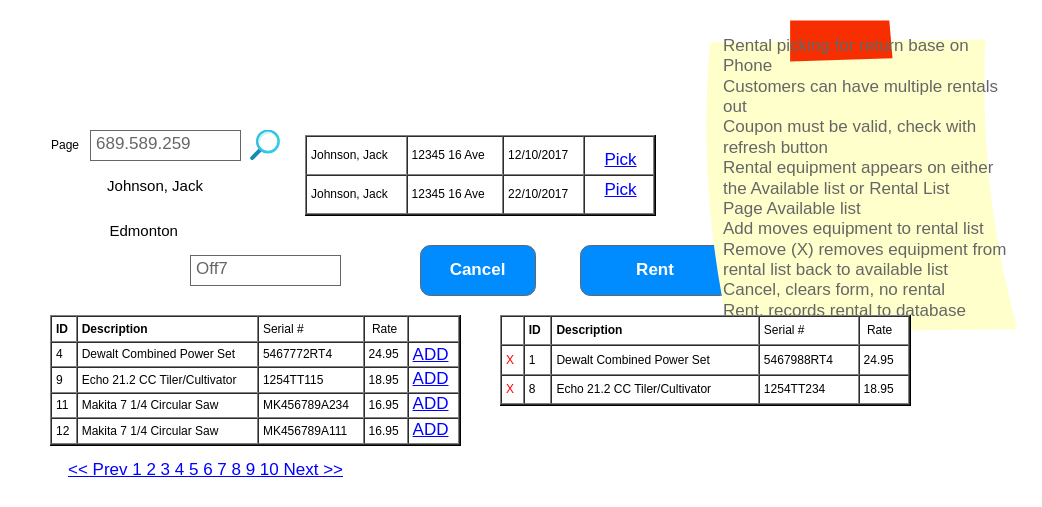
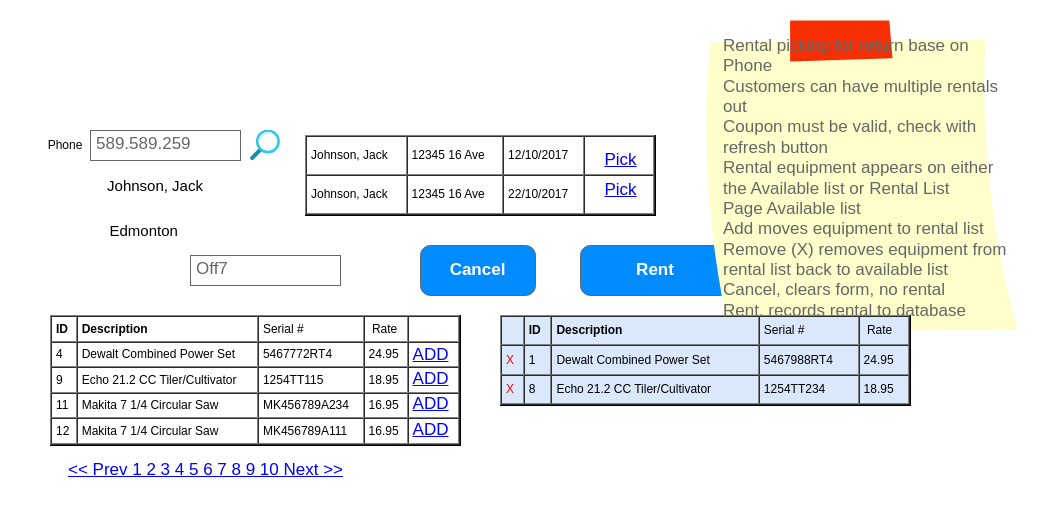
  <mxCell id="0" />
  <mxCell id="1" parent="0" />
- <mxCell id="2" value="689.589.259" style="strokeWidth=1;shadow=0;dashed=0;align=center;html=1;shape=mxgraph.mockup.text.textBox;fontColor=#666666;align=left;fontSize=17;spacingLeft=4;spacingTop=-3;strokeColor=#666666;mainText=" parent="1" vertex="1"><mxGeometry x="90" y="130" width="150" height="30" as="geometry" /></mxCell>
+ <mxCell id="2" value="589.589.259" style="strokeWidth=1;shadow=0;dashed=0;align=center;html=1;shape=mxgraph.mockup.text.textBox;fontColor=#666666;align=left;fontSize=17;spacingLeft=4;spacingTop=-3;strokeColor=#666666;mainText=" parent="1" vertex="1"><mxGeometry x="90" y="130" width="150" height="30" as="geometry" /></mxCell>
  <mxCell id="3" value="&lt;table cellpadding=&quot;4&quot; cellspacing=&quot;0&quot; border=&quot;1&quot; style=&quot;font-size: 1em ; width: 100% ; height: 100%&quot;&gt;&lt;tbody&gt;&lt;tr&gt;&lt;td&gt;Johnson, Jack&lt;/td&gt;&lt;td&gt;12345 16 Ave&lt;/td&gt;&lt;td&gt;12/10/2017&lt;br&gt;&lt;/td&gt;&lt;td&gt;&amp;nbsp; &amp;nbsp; &amp;nbsp; &amp;nbsp; &amp;nbsp; &amp;nbsp; &amp;nbsp; &amp;nbsp;&lt;/td&gt;&lt;/tr&gt;&lt;tr&gt;&lt;td&gt;Johnson, Jack&lt;br&gt;&lt;/td&gt;&lt;td&gt;12345 16 Ave&lt;br&gt;&lt;/td&gt;&lt;td&gt;22/10/2017&lt;br&gt;&lt;/td&gt;&lt;td&gt;&lt;br&gt;&lt;/td&gt;&lt;/tr&gt;&lt;/tbody&gt;&lt;/table&gt; " style="verticalAlign=top;align=left;overflow=fill;fontSize=12;fontFamily=Helvetica;html=1" parent="1" vertex="1"><mxGeometry x="305" y="135" width="350" height="80" as="geometry" /></mxCell>
  <mxCell id="4" value="Pick" style="shape=rectangle;strokeColor=none;fillColor=none;linkText=;fontSize=17;fontColor=#0000ff;fontStyle=4;html=1;align=center;" parent="1" vertex="1"><mxGeometry x="600" y="145" width="40" height="30" as="geometry" /></mxCell>
  <mxCell id="5" value="Pick" style="shape=rectangle;strokeColor=none;fillColor=none;linkText=;fontSize=17;fontColor=#0000ff;fontStyle=4;html=1;align=center;" parent="1" vertex="1"><mxGeometry x="600" y="175" width="40" height="30" as="geometry" /></mxCell>
  <mxCell id="6" value="Johnson, Jack" style="text;html=1;strokeColor=none;fillColor=none;align=center;verticalAlign=middle;whiteSpace=wrap;rounded=0;fontSize=15;" parent="1" vertex="1"><mxGeometry x="90" y="175" width="130" height="20" as="geometry" /></mxCell>
  <mxCell id="7" value="Edmonton&amp;nbsp; &amp;nbsp;&amp;nbsp;" style="text;html=1;strokeColor=none;fillColor=none;align=center;verticalAlign=middle;whiteSpace=wrap;rounded=0;fontSize=15;" parent="1" vertex="1"><mxGeometry x="97" y="215" width="110" height="30" as="geometry" /></mxCell>
  <mxCell id="8" value="&lt;table cellpadding=&quot;4&quot; cellspacing=&quot;0&quot; border=&quot;1&quot; style=&quot;font-size: 1em ; width: 100% ; height: 100%&quot;&gt;&lt;tbody&gt;&lt;tr&gt;&lt;th&gt;ID&lt;/th&gt;&lt;th&gt;Description&lt;/th&gt;&lt;td&gt;Serial #&lt;/td&gt;&lt;td&gt;&amp;nbsp;Rate&lt;/td&gt;&lt;td&gt;&lt;br&gt;&lt;/td&gt;&lt;/tr&gt;&lt;tr&gt;&lt;td&gt;4&lt;/td&gt;&lt;td&gt;Dewalt Combined Power Set&lt;/td&gt;&lt;td&gt;5467772RT4&lt;/td&gt;&lt;td&gt;24.95&lt;/td&gt;&lt;td&gt;&lt;br&gt;&lt;/td&gt;&lt;/tr&gt;&lt;tr&gt;&lt;td&gt;9&lt;/td&gt;&lt;td&gt;Echo 21.2 CC Tiler/Cultivator&lt;/td&gt;&lt;td&gt;1254TT115&lt;br&gt;&lt;/td&gt;&lt;td&gt;18.95&lt;/td&gt;&lt;td&gt;&amp;nbsp; &amp;nbsp; &amp;nbsp; &amp;nbsp; &amp;nbsp; &amp;nbsp;&lt;/td&gt;&lt;/tr&gt;&lt;tr&gt;&lt;td&gt;11&lt;/td&gt;&lt;td&gt;Makita 7 1/4 Circular Saw&lt;br&gt;&lt;/td&gt;&lt;td&gt;MK456789A234&lt;br&gt;&lt;/td&gt;&lt;td&gt;16.95&lt;/td&gt;&lt;td&gt;&lt;br&gt;&lt;/td&gt;&lt;/tr&gt;&lt;tr&gt;&lt;td&gt;12&lt;/td&gt;&lt;td&gt;Makita 7 1/4 Circular Saw&lt;br&gt;&lt;/td&gt;&lt;td&gt;MK456789A111&lt;br&gt;&lt;/td&gt;&lt;td&gt;16.95&lt;/td&gt;&lt;td&gt;&lt;br&gt;&lt;/td&gt;&lt;/tr&gt;&lt;/tbody&gt;&lt;/table&gt; " style="verticalAlign=top;align=left;overflow=fill;fontSize=12;fontFamily=Helvetica;html=1" parent="1" vertex="1"><mxGeometry x="50" y="315" width="410" height="130" as="geometry" /></mxCell>
  <mxCell id="9" value="Cancel" style="strokeWidth=1;shadow=0;dashed=0;align=center;html=1;shape=mxgraph.mockup.buttons.button;strokeColor=#666666;fontColor=#ffffff;mainText=;buttonStyle=round;fontSize=17;fontStyle=1;fillColor=#008cff;whiteSpace=wrap;" parent="1" vertex="1"><mxGeometry x="420" y="245" width="115" height="50" as="geometry" /></mxCell>
  <mxCell id="10" value="Rent" style="strokeWidth=1;shadow=0;dashed=0;align=center;html=1;shape=mxgraph.mockup.buttons.button;strokeColor=#666666;fontColor=#ffffff;mainText=;buttonStyle=round;fontSize=17;fontStyle=1;fillColor=#008cff;whiteSpace=wrap;" parent="1" vertex="1"><mxGeometry x="580" y="245" width="150" height="50" as="geometry" /></mxCell>
  <mxCell id="11" value="Rental picking for return base on Phone&lt;br&gt;&lt;span&gt;Customers can have multiple rentals out&lt;/span&gt;&lt;br&gt;Coupon must be valid, check with refresh button&lt;br&gt;Rental equipment appears on either the Available list or Rental List&lt;br&gt;Page Available list&lt;br&gt;Add moves equipment to rental list&lt;br&gt;Remove (X) removes equipment from rental list back to available list&lt;br&gt;Cancel, clears form, no rental&lt;br&gt;Rent, records rental to database" style="strokeWidth=1;shadow=0;dashed=0;align=left;html=1;shape=mxgraph.mockup.text.stickyNote2;fontColor=#666666;mainText=;fontSize=17;whiteSpace=wrap;fillColor=#ffffcc;strokeColor=#F62E00;spacingLeft=21;spacingRight=11;" parent="1" vertex="1"><mxGeometry x="700" y="20" width="320" height="315" as="geometry" /></mxCell>
- <mxCell id="12" value="Page" style="text;html=1;strokeColor=none;fillColor=none;align=center;verticalAlign=middle;whiteSpace=wrap;rounded=0;" vertex="1" parent="1"><mxGeometry x="20" y="135" width="90" height="20" as="geometry" /></mxCell>
+ <mxCell id="12" value="Phone" style="text;html=1;strokeColor=none;fillColor=none;align=center;verticalAlign=middle;whiteSpace=wrap;rounded=0;" vertex="1" parent="1"><mxGeometry x="20" y="135" width="90" height="20" as="geometry" /></mxCell>
  <mxCell id="13" value="" style="shape=image;html=1;verticalAlign=top;verticalLabelPosition=bottom;labelBackgroundColor=#ffffff;imageAspect=0;aspect=fixed;image=https://cdn1.iconfinder.com/data/icons/feather-2/24/refresh-cw-128.png;fillColor=#0000FF;gradientColor=none;align=left;" vertex="1" parent="1"><mxGeometry x="370" y="256" width="28" height="28" as="geometry" /></mxCell>
  <mxCell id="14" value="" style="aspect=fixed;html=1;points=[];align=center;image;fontSize=12;image=img/lib/azure2/general/Search.svg;labelBackgroundColor=#ffffff;fillColor=#0000FF;gradientColor=none;" vertex="1" parent="1"><mxGeometry x="250" y="129.53" width="30" height="30.47" as="geometry" /></mxCell>
  <mxCell id="15" value="ADD" style="shape=rectangle;strokeColor=none;fillColor=none;linkText=;fontSize=17;fontColor=#0000ff;fontStyle=4;html=1;align=center;labelBackgroundColor=#ffffff;" vertex="1" parent="1"><mxGeometry x="410" y="340" width="40" height="30" as="geometry" /></mxCell>
  <mxCell id="16" value="ADD" style="shape=rectangle;strokeColor=none;fillColor=none;linkText=;fontSize=17;fontColor=#0000ff;fontStyle=4;html=1;align=center;labelBackgroundColor=#ffffff;" vertex="1" parent="1"><mxGeometry x="410" y="364" width="40" height="30" as="geometry" /></mxCell>
  <mxCell id="17" value="ADD" style="shape=rectangle;strokeColor=none;fillColor=none;linkText=;fontSize=17;fontColor=#0000ff;fontStyle=4;html=1;align=center;labelBackgroundColor=#ffffff;" vertex="1" parent="1"><mxGeometry x="410" y="389" width="40" height="30" as="geometry" /></mxCell>
  <mxCell id="18" value="ADD" style="shape=rectangle;strokeColor=none;fillColor=none;linkText=;fontSize=17;fontColor=#0000ff;fontStyle=4;html=1;align=center;labelBackgroundColor=#ffffff;" vertex="1" parent="1"><mxGeometry x="410" y="415" width="40" height="30" as="geometry" /></mxCell>
  <mxCell id="19" value="&lt;&lt; Prev 1 2 3 4 5 6 7 8 9 10 Next &gt;&gt;" style="strokeWidth=1;shadow=0;dashed=0;align=center;html=1;shape=mxgraph.mockup.navigation.pagination;linkText=;fontSize=17;fontColor=#0000ff;fontStyle=4;labelBackgroundColor=#ffffff;fillColor=#0000FF;gradientColor=none;" vertex="1" parent="1"><mxGeometry x="30" y="455" width="350" height="30" as="geometry" /></mxCell>
  <mxCell id="20" value="Off7" style="strokeWidth=1;shadow=0;dashed=0;align=center;html=1;shape=mxgraph.mockup.text.textBox;fontColor=#666666;align=left;fontSize=17;spacingLeft=4;spacingTop=-3;strokeColor=#666666;mainText=;labelBackgroundColor=#ffffff;gradientColor=none;fillColor=none;" vertex="1" parent="1"><mxGeometry x="190" y="255" width="150" height="30" as="geometry" /></mxCell>
- <mxCell id="21" value="&lt;table cellpadding=&quot;4&quot; cellspacing=&quot;0&quot; border=&quot;1&quot; style=&quot;font-size: 1em ; width: 100% ; height: 100%&quot;&gt;&lt;tbody&gt;&lt;tr&gt;&lt;td&gt;&lt;br&gt;&lt;/td&gt;&lt;th&gt;ID&lt;/th&gt;&lt;th&gt;Description&lt;/th&gt;&lt;td&gt;Serial #&lt;/td&gt;&lt;td&gt;&amp;nbsp;Rate&lt;/td&gt;&lt;/tr&gt;&lt;tr&gt;&lt;td&gt;&lt;font color=&quot;#ff0000&quot;&gt;X&lt;/font&gt;&lt;/td&gt;&lt;td&gt;1&lt;/td&gt;&lt;td&gt;Dewalt Combined Power Set&lt;/td&gt;&lt;td&gt;5467988RT4&lt;/td&gt;&lt;td&gt;24.95&lt;/td&gt;&lt;/tr&gt;&lt;tr&gt;&lt;td&gt;&lt;font color=&quot;#ff0000&quot;&gt;X&lt;/font&gt;&lt;/td&gt;&lt;td&gt;8&lt;/td&gt;&lt;td&gt;Echo 21.2 CC Tiler/Cultivator&lt;/td&gt;&lt;td&gt;1254TT234&lt;br&gt;&lt;/td&gt;&lt;td&gt;18.95&lt;/td&gt;&lt;/tr&gt;&lt;/tbody&gt;&lt;/table&gt; " style="verticalAlign=top;align=left;overflow=fill;fontSize=12;fontFamily=Helvetica;html=1" vertex="1" parent="1"><mxGeometry x="500" y="315" width="410" height="90" as="geometry" /></mxCell>
+ <mxCell id="21" value="&lt;table cellpadding=&quot;4&quot; cellspacing=&quot;0&quot; border=&quot;1&quot; style=&quot;font-size: 1em ; width: 100% ; height: 100%&quot;&gt;&lt;tbody&gt;&lt;tr&gt;&lt;td&gt;&lt;br&gt;&lt;/td&gt;&lt;th&gt;ID&lt;/th&gt;&lt;th&gt;Description&lt;/th&gt;&lt;td&gt;Serial #&lt;/td&gt;&lt;td&gt;&amp;nbsp;Rate&lt;/td&gt;&lt;/tr&gt;&lt;tr&gt;&lt;td&gt;&lt;font color=&quot;#ff0000&quot;&gt;X&lt;/font&gt;&lt;/td&gt;&lt;td&gt;1&lt;/td&gt;&lt;td&gt;Dewalt Combined Power Set&lt;/td&gt;&lt;td&gt;5467988RT4&lt;/td&gt;&lt;td&gt;24.95&lt;/td&gt;&lt;/tr&gt;&lt;tr&gt;&lt;td&gt;&lt;font color=&quot;#ff0000&quot;&gt;X&lt;/font&gt;&lt;/td&gt;&lt;td&gt;8&lt;/td&gt;&lt;td&gt;Echo 21.2 CC Tiler/Cultivator&lt;/td&gt;&lt;td&gt;1254TT234&lt;br&gt;&lt;/td&gt;&lt;td&gt;18.95&lt;/td&gt;&lt;/tr&gt;&lt;/tbody&gt;&lt;/table&gt; " style="verticalAlign=top;align=left;overflow=fill;fontSize=12;fontFamily=Helvetica;html=1;fillColor=#dae8fc;" vertex="1" parent="1"><mxGeometry x="500" y="315" width="410" height="90" as="geometry" /></mxCell>
